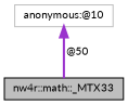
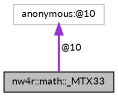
  digraph {
    fontname=Lato
    node [fontname=Lato fontsize=10 shape=record style=filled]
    n1 [color=black fillcolor=grey75 fontcolor=black height=0.2 label="nw4r::math::_MTX33" width=0.4]
    n2 [color=grey75 fillcolor=white height=0.2 label="anonymous:@10" width=0.4]
-   n2 -> n1 [color=darkorchid3 dir=back fontname=Lato fontsize=10 label=" @50" labelfontname=FreeMono labelfontsize=10 style=bold]
+   n2 -> n1 [color=darkorchid3 dir=back fontname=Lato fontsize=10 label=" @10" labelfontname=FreeMono labelfontsize=10 style=bold]
  }
